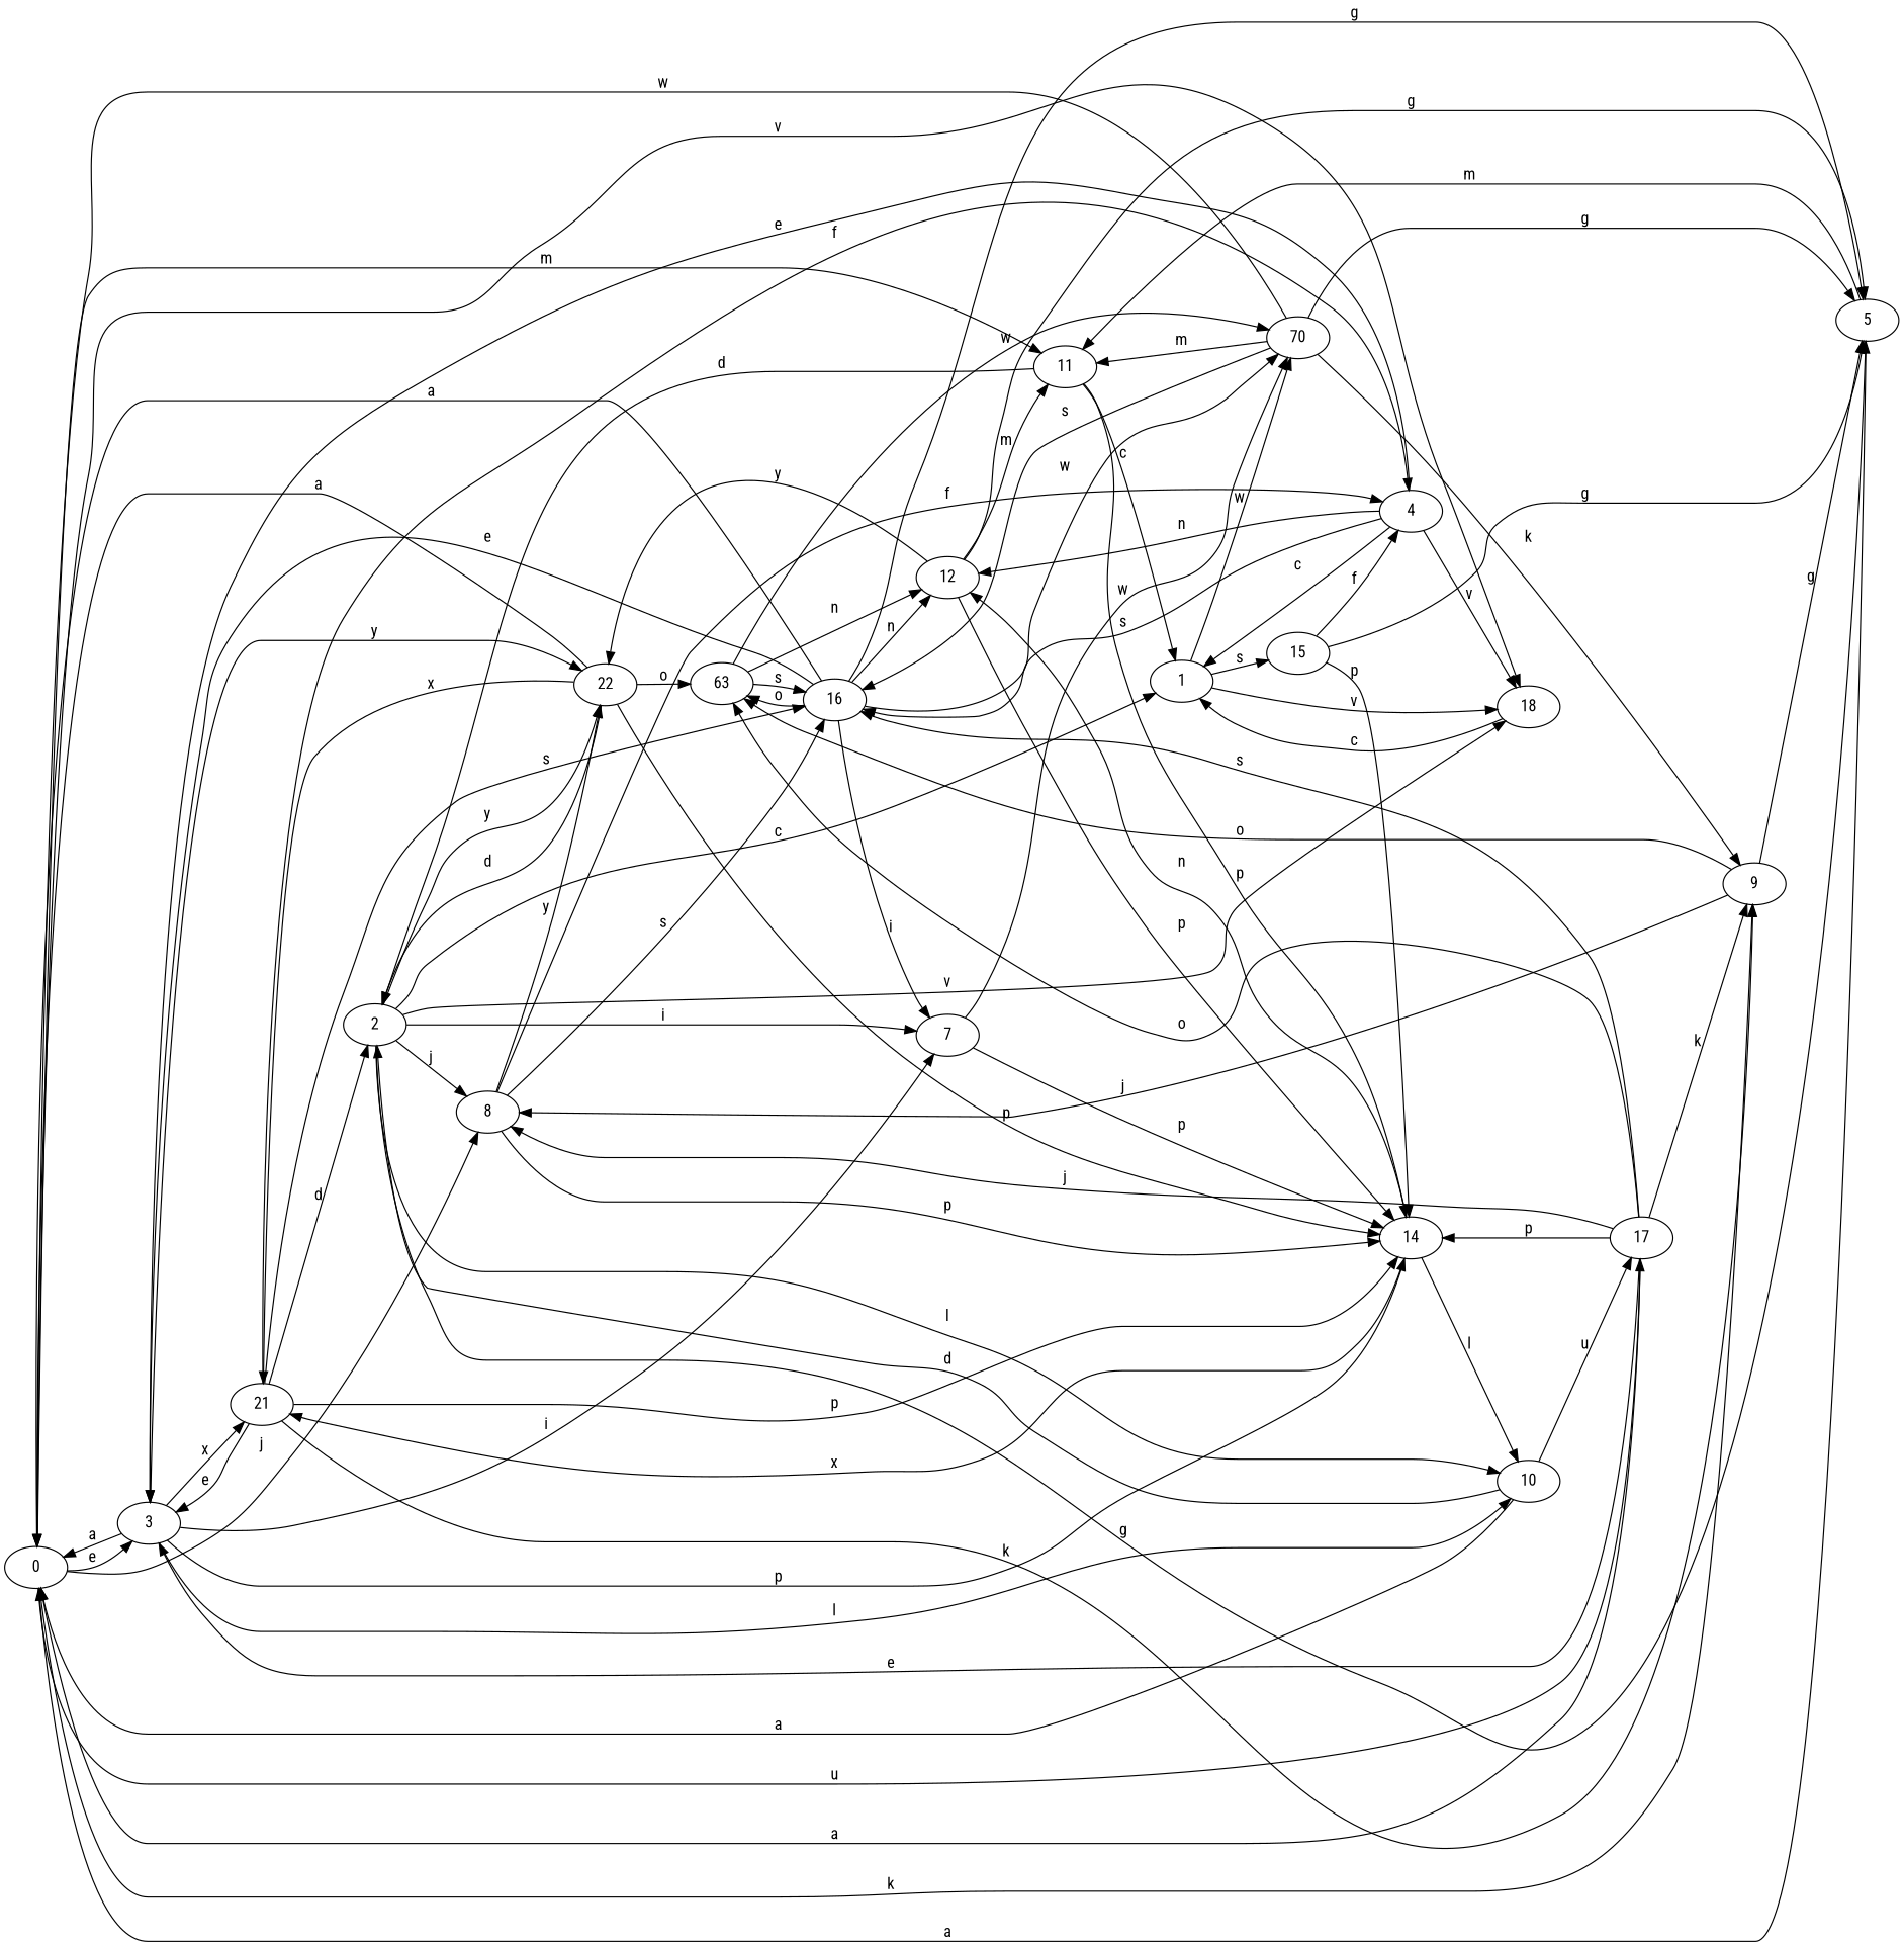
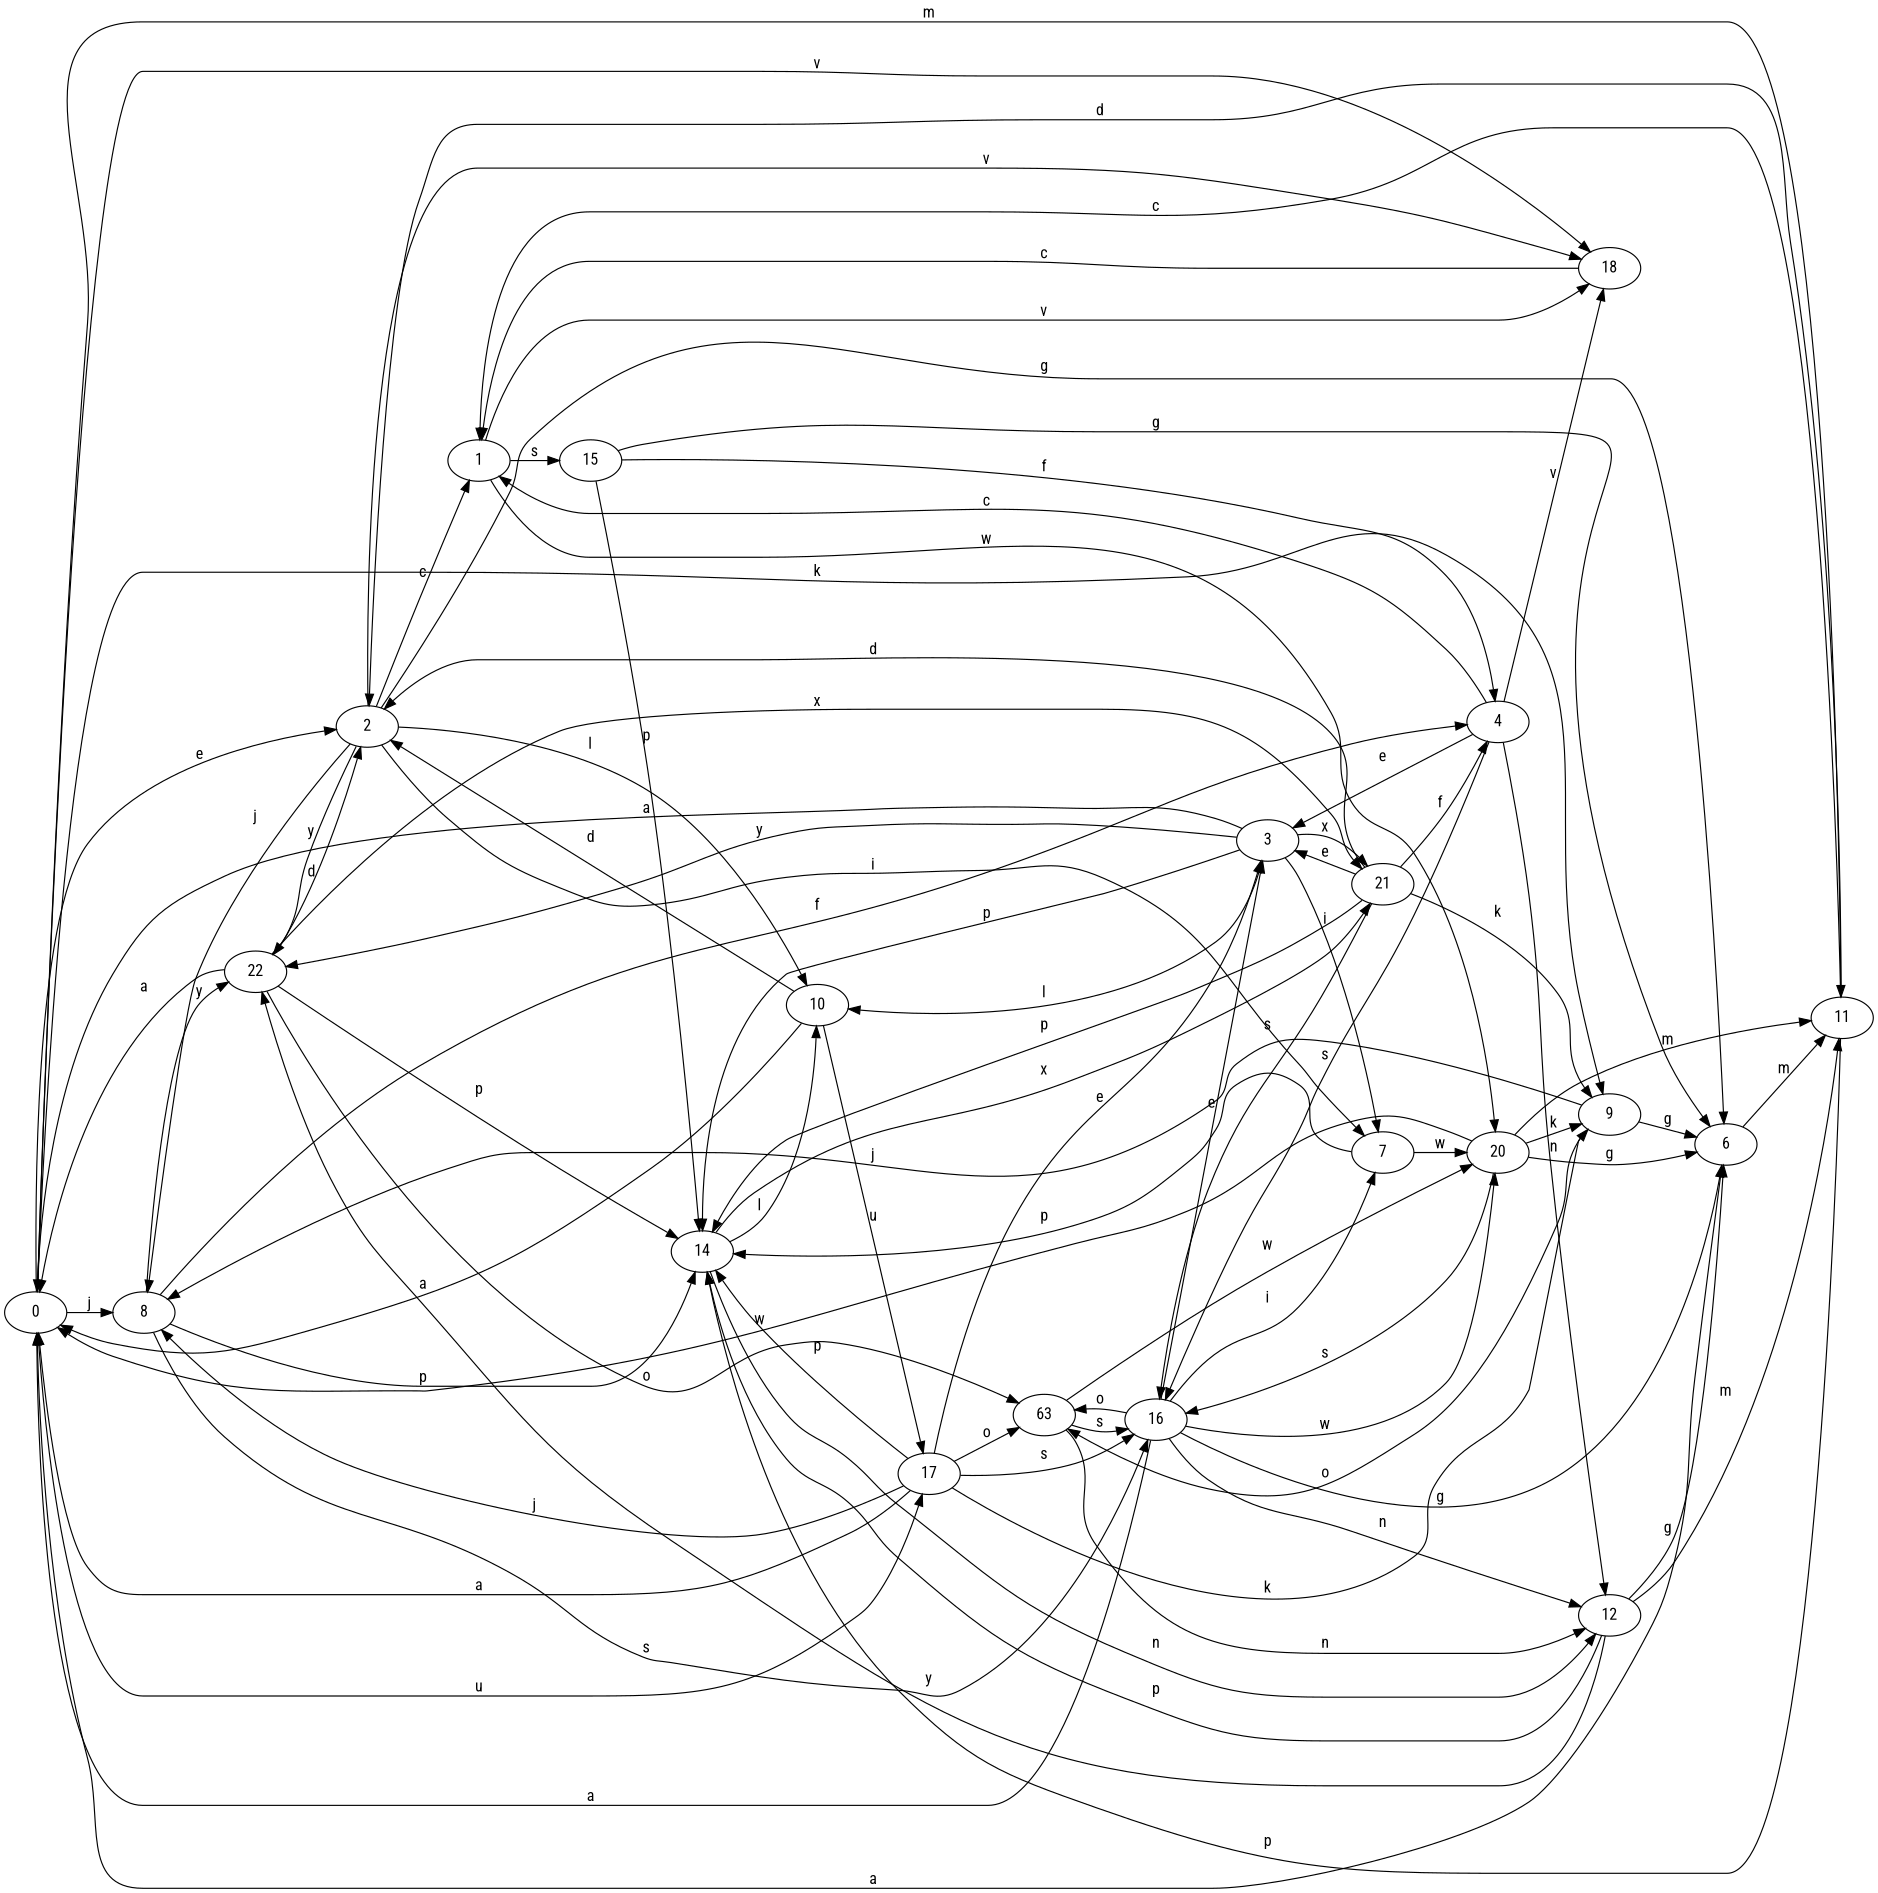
  strict digraph {
    fontname="Roboto Condensed"
    rankdir=LR
    node [fontname="Roboto Condensed"]
    edge [fontname="Roboto Condensed"]
    0
    3
    8
    9
    11
    17
    18
    7
    10
    22
    14
    21
    4
    16
-   6 [label=5]
+   6
    n16 [label=63]
    1
    2
    15
-   20 [label=70]
+   20
    12
-   0 -> 3 [label=e]
+   0 -> 2 [label=e]
    0 -> 8 [label=j]
    0 -> 9 [label=k]
    0 -> 11 [label=m]
    0 -> 17 [label=u]
    0 -> 18 [label=v]
    3 -> 0 [label=a]
    3 -> 7 [label=i]
    3 -> 10 [label=l]
    3 -> 22 [label=y]
    3 -> 14 [label=p]
    3 -> 21 [label=x]
    8 -> 22 [label=y]
    8 -> 14 [label=p]
    8 -> 4 [label=f]
    8 -> 16 [label=s]
    9 -> 8 [label=j]
    9 -> 6 [label=g]
    9 -> n16 [label=o]
    11 -> 14 [label=p]
    11 -> 1 [label=c]
    11 -> 2 [label=d]
    17 -> 0 [label=a]
    17 -> 3 [label=e]
    17 -> 8 [label=j]
    17 -> 9 [label=k]
    17 -> 14 [label=p]
    17 -> 16 [label=s]
    17 -> n16 [label=o]
    18 -> 1 [label=c]
    7 -> 14 [label=p]
    7 -> 20 [label=w]
    10 -> 0 [label=a]
    10 -> 17 [label=u]
    10 -> 2 [label=d]
    22 -> 0 [label=a]
    22 -> 14 [label=p]
    22 -> 21 [label=x]
    22 -> n16 [label=o]
    22 -> 2 [label=d]
    14 -> 10 [label=l]
    14 -> 21 [label=x]
    14 -> 12 [label=n]
    21 -> 3 [label=e]
    21 -> 9 [label=k]
    21 -> 14 [label=p]
    21 -> 4 [label=f]
    21 -> 16 [label=s]
    21 -> 2 [label=d]
    4 -> 3 [label=e]
    4 -> 18 [label=v]
    4 -> 16 [label=s]
    4 -> 1 [label=c]
    4 -> 12 [label=n]
    16 -> 0 [label=a]
    16 -> 3 [label=e]
    16 -> 7 [label=i]
    16 -> 6 [label=g]
    16 -> n16 [label=o]
    16 -> 20 [label=w]
    16 -> 12 [label=n]
    6 -> 0 [label=a]
    6 -> 11 [label=m]
    n16 -> 16 [label=s]
    n16 -> 20 [label=w]
    n16 -> 12 [label=n]
    1 -> 18 [label=v]
    1 -> 15 [label=s]
    1 -> 20 [label=w]
    2 -> 8 [label=j]
    2 -> 18 [label=v]
    2 -> 7 [label=i]
    2 -> 10 [label=l]
    2 -> 22 [label=y]
    2 -> 6 [label=g]
    2 -> 1 [label=c]
    15 -> 14 [label=p]
    15 -> 4 [label=f]
    15 -> 6 [label=g]
    20 -> 0 [label=w]
    20 -> 9 [label=k]
    20 -> 11 [label=m]
    20 -> 16 [label=s]
    20 -> 6 [label=g]
    12 -> 11 [label=m]
    12 -> 22 [label=y]
    12 -> 14 [label=p]
    12 -> 6 [label=g]
  }
